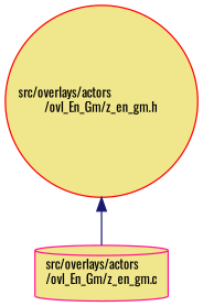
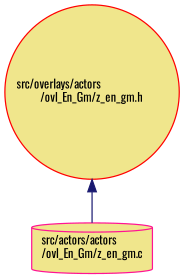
  digraph {
    fontname=Oswald
    node [fillcolor=khaki fontname=Oswald fontsize=10 style=filled]
    n1 [color=red fontcolor=black height=0.2 label="src/overlays/actors\l/ovl_En_Gm/z_en_gm.h" shape=circle width=0.4]
-   n2 [color=deeppink height=0.2 label="src/overlays/actors\l/ovl_En_Gm/z_en_gm.c" shape=cylinder width=0.4]
+   n2 [color=deeppink height=0.2 label="src/actors/actors\l/ovl_En_Gm/z_en_gm.c" shape=cylinder width=0.4]
    n1 -> n2 [color=midnightblue dir=back fontname=Oswald fontsize=10 labelfontname=Helvetica labelfontsize=10 style=solid]
  }
